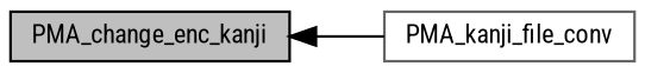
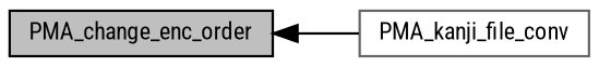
  digraph {
    rankdir=LR
    fontname="Roboto Condensed"
    node [fontname="Roboto Condensed" fontsize=10 shape=record style=filled]
-   n1 [color=black fillcolor=grey75 fontcolor=black height=0.2 label=PMA_change_enc_kanji width=0.4]
+   n1 [color=black fillcolor=grey75 fontcolor=black height=0.2 label=PMA_change_enc_order width=0.4]
    n2 [color=gray40 fillcolor=white height=0.2 label=PMA_kanji_file_conv width=0.4]
    n1 -> n2 [color=black dir=back fontname="Roboto Condensed" fontsize=10 labelfontname=Helvetica labelfontsize=10 style=solid]
  }
